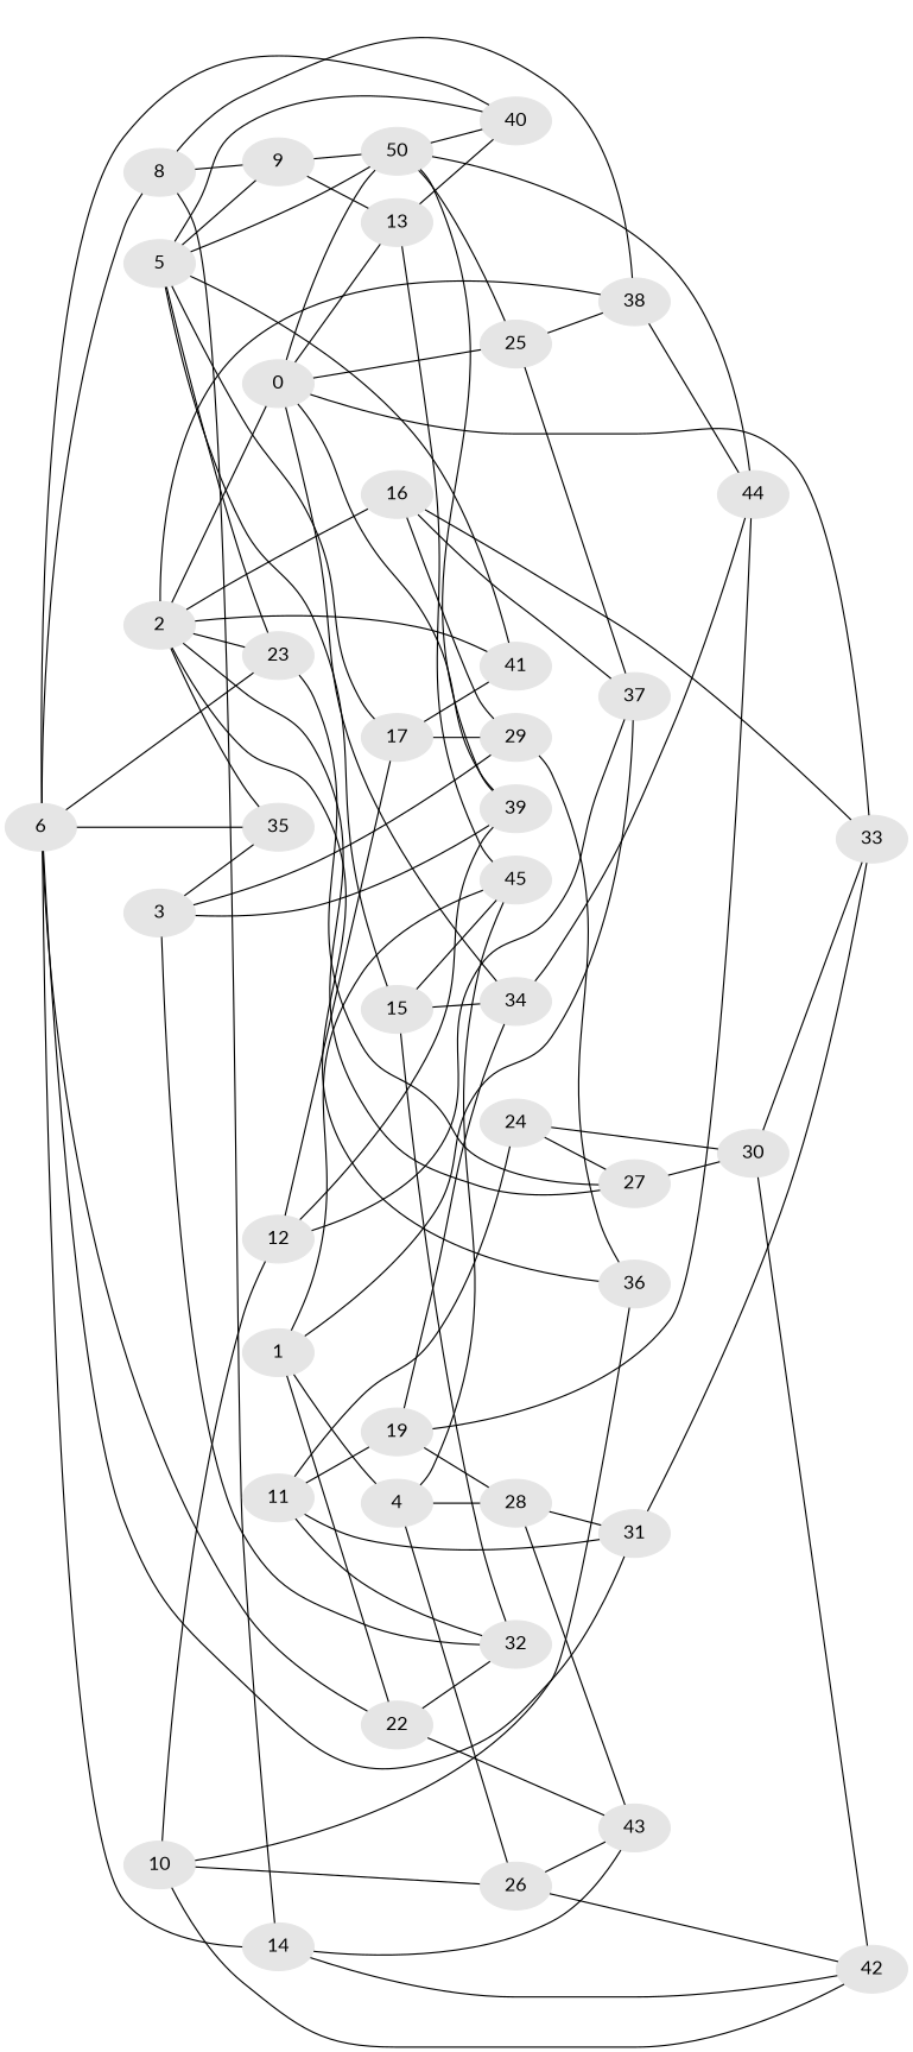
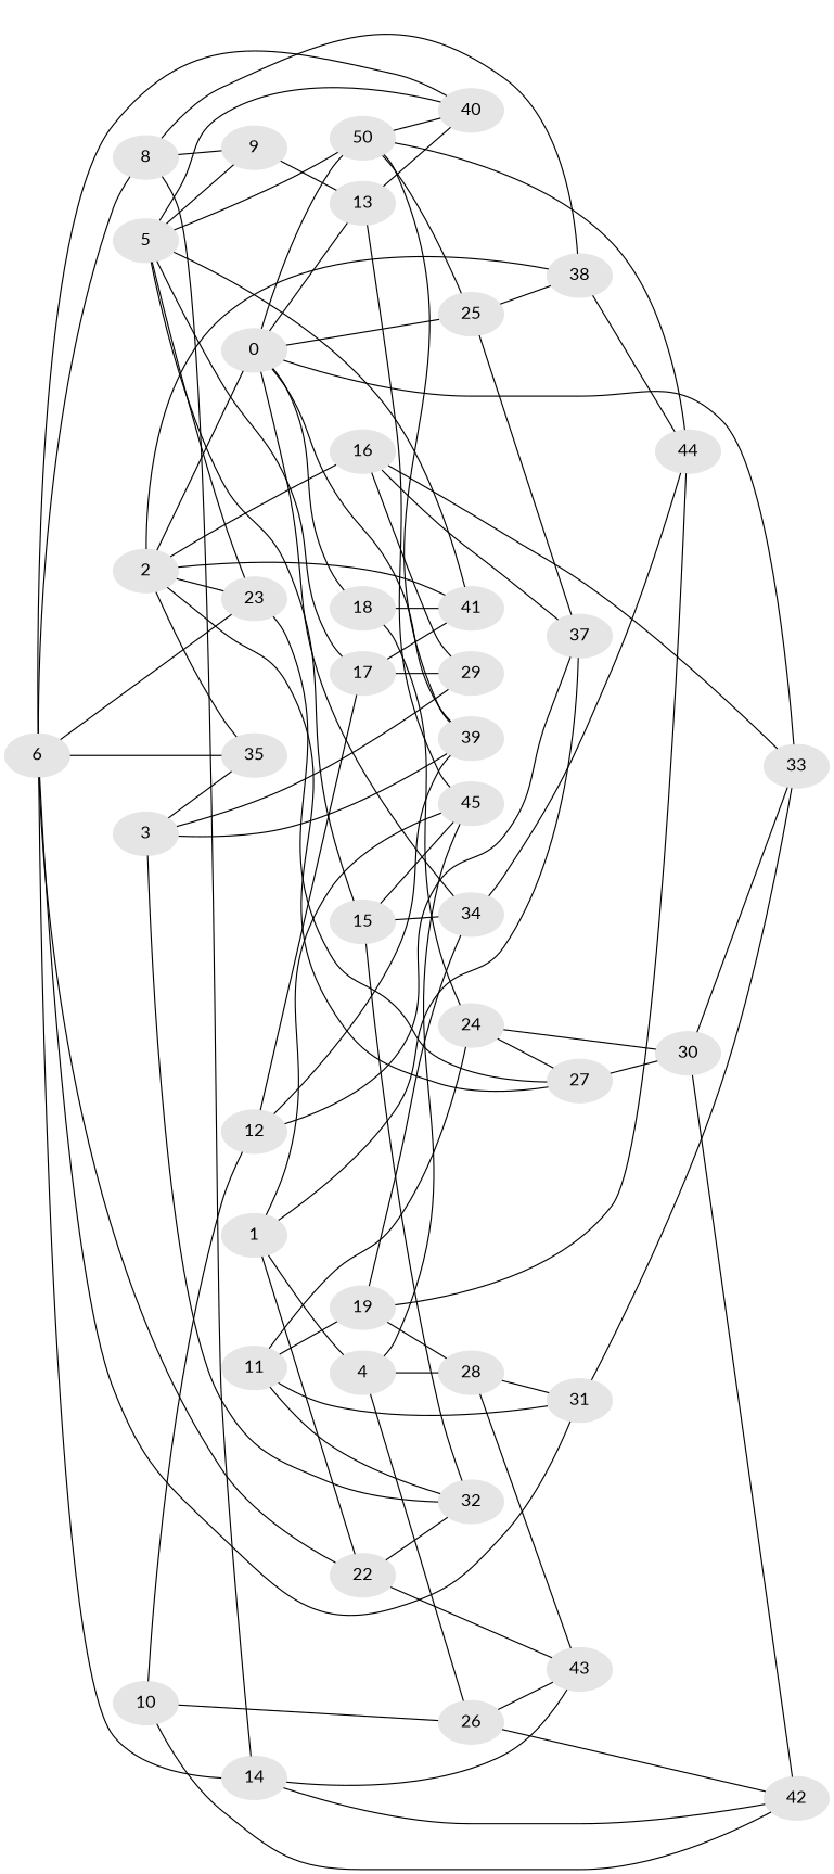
  graph {
    fontname=Lato
    rankdir=LR
    node [color=gray90 fontname=Lato style=filled]
    edge [fontname=Lato weight=1.0]
    1
    4
    22
    37
    45
    26
    28
    32
    43
    n10 [label=0]
    2
    16
    23
    27
    35
-   36
    38
    41
    39
    n20 [label=50]
    13
+   18
    25
    33
    34
    29
    30
    44
    3
    42
    31
    5
    9
    15
    17
    40
    6
    8
    14
    24
    10
    12
    11
    19
    1 -- 4
    1 -- 22
    1 -- 37
    1 -- 45
    4 -- 45
    4 -- 26
    4 -- 28
    22 -- 32
    22 -- 43
    26 -- 43
    26 -- 42
    28 -- 43
    28 -- 31
    n10 -- 39
    n10 -- n20
    n10 -- 13
+   n10 -- 18
    n10 -- 25
    n10 -- 33
    n10 -- 34
    2 -- n10
    2 -- 16
    2 -- 23
    2 -- 27
    2 -- 35
-   2 -- 36
    2 -- 38
    2 -- 41
    16 -- 37
    16 -- 33
    16 -- 29
    23 -- 27
    27 -- 30
    38 -- 44
    n20 -- 39
    n20 -- 25
    n20 -- 44
    n20 -- 40
    13 -- 45
    13 -- 40
+   18 -- 41
+   18 -- 24
    25 -- 37
    25 -- 38
    34 -- 44
-   29 -- 36
    30 -- 33
    30 -- 42
    3 -- 32
    3 -- 35
    3 -- 39
    3 -- 29
    31 -- 33
    5 -- 23
    5 -- 41
    5 -- n20 [weight=2.0]
    5 -- 9
    5 -- 15
    5 -- 17
    5 -- 40
-   9 -- n20
    9 -- 13
    15 -- 45
    15 -- 32
    15 -- 34
    17 -- 41
    17 -- 29
    6 -- 22
    6 -- 23
    6 -- 35 [weight=2.0]
    6 -- 31
    6 -- 40
    6 -- 8
    6 -- 14
    8 -- 38
    8 -- 9
    8 -- 14
    14 -- 43
    14 -- 42
    24 -- 27
    24 -- 30
    10 -- 26
-   10 -- 36
    10 -- 42
    10 -- 12
    12 -- 37
    12 -- 39
    12 -- 17
    11 -- 32
    11 -- 31
    11 -- 24
    11 -- 19
    19 -- 28
    19 -- 34
    19 -- 44
  }
